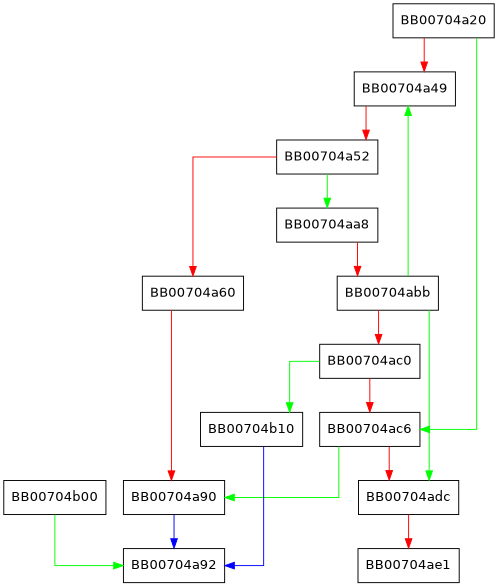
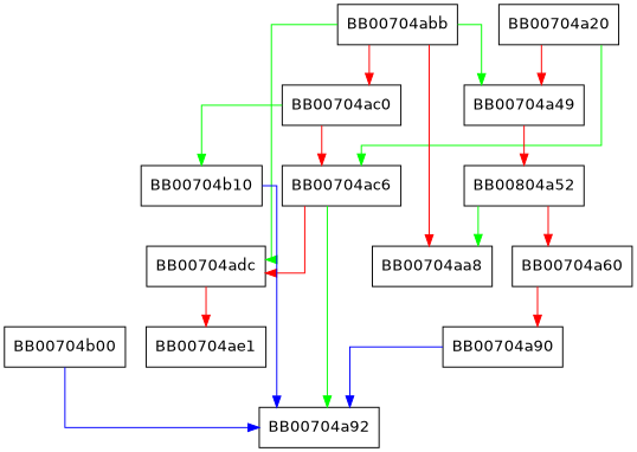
  digraph {
    fontname="DejaVu Sans"
    splines=ortho
    node [fontname="DejaVu Sans" shape=box]
    edge [color=red fontname="DejaVu Sans"]
    BB00704a20
    BB00704a49
    BB00704ac6
    BB00704a90
    BB00704a92
-   BB00704a52
+   BB00704a52 [label=BB00804a52]
    BB00704abb
    BB00704adc
    BB00704ac0
    BB00704aa8
    BB00704a60
    BB00704ae1
    BB00704b10
    BB00704b00
    BB00704a20 -> BB00704a49
    BB00704a20 -> BB00704ac6 [color=green]
    BB00704a49 -> BB00704a52
-   BB00704ac6 -> BB00704a90 [color=green]
+   BB00704ac6 -> BB00704a92 [color=green]
    BB00704ac6 -> BB00704adc
    BB00704a90 -> BB00704a92 [color=blue]
    BB00704a52 -> BB00704aa8 [color=green]
    BB00704a52 -> BB00704a60
    BB00704abb -> BB00704a49 [color=green]
    BB00704abb -> BB00704adc [color=green]
    BB00704abb -> BB00704ac0
    BB00704adc -> BB00704ae1
    BB00704ac0 -> BB00704ac6
    BB00704ac0 -> BB00704b10 [color=green]
-   BB00704aa8 -> BB00704abb
+   BB00704abb -> BB00704aa8
    BB00704a60 -> BB00704a90
    BB00704b10 -> BB00704a92 [color=blue]
-   BB00704b00 -> BB00704a92 [color=green]
+   BB00704b00 -> BB00704a92 [color=blue]
  }
